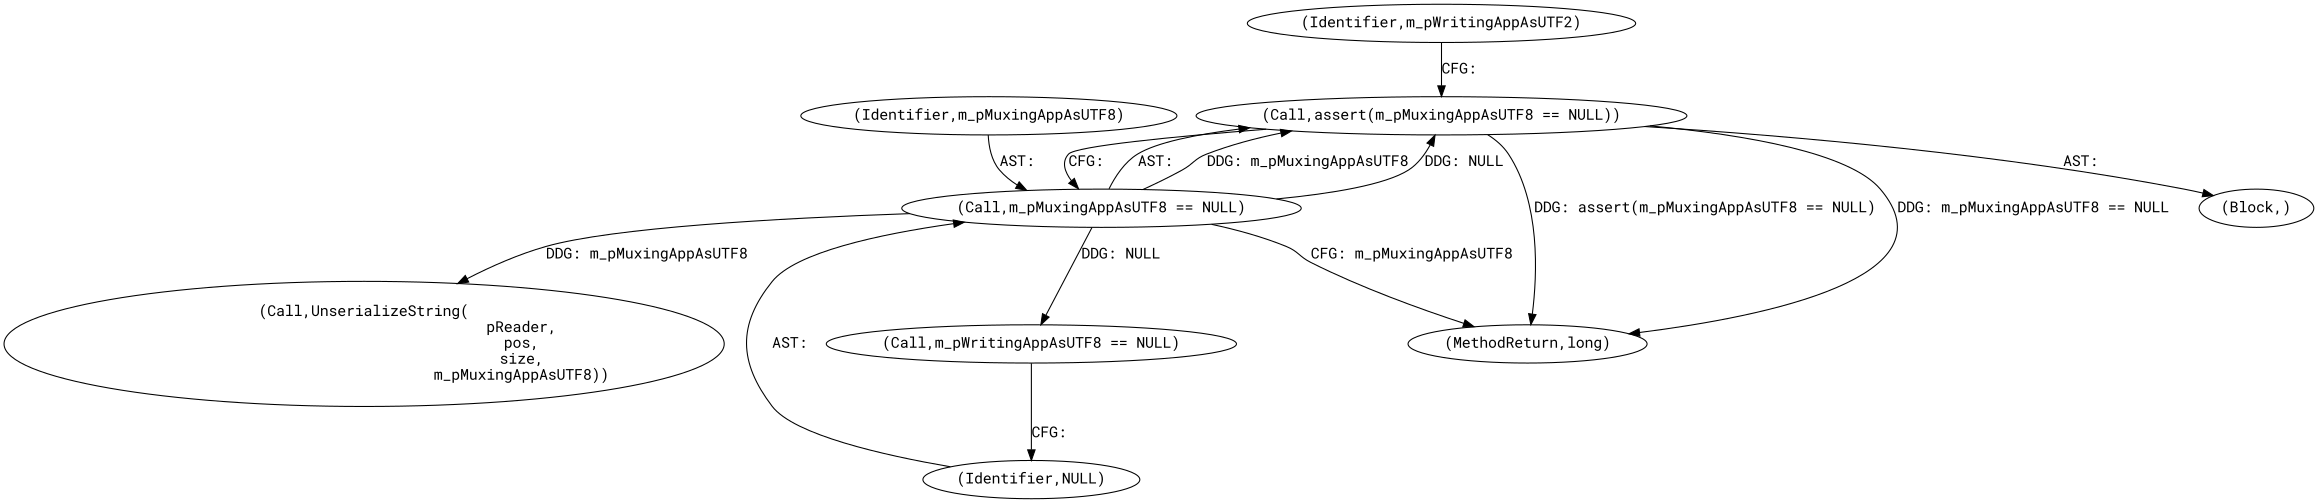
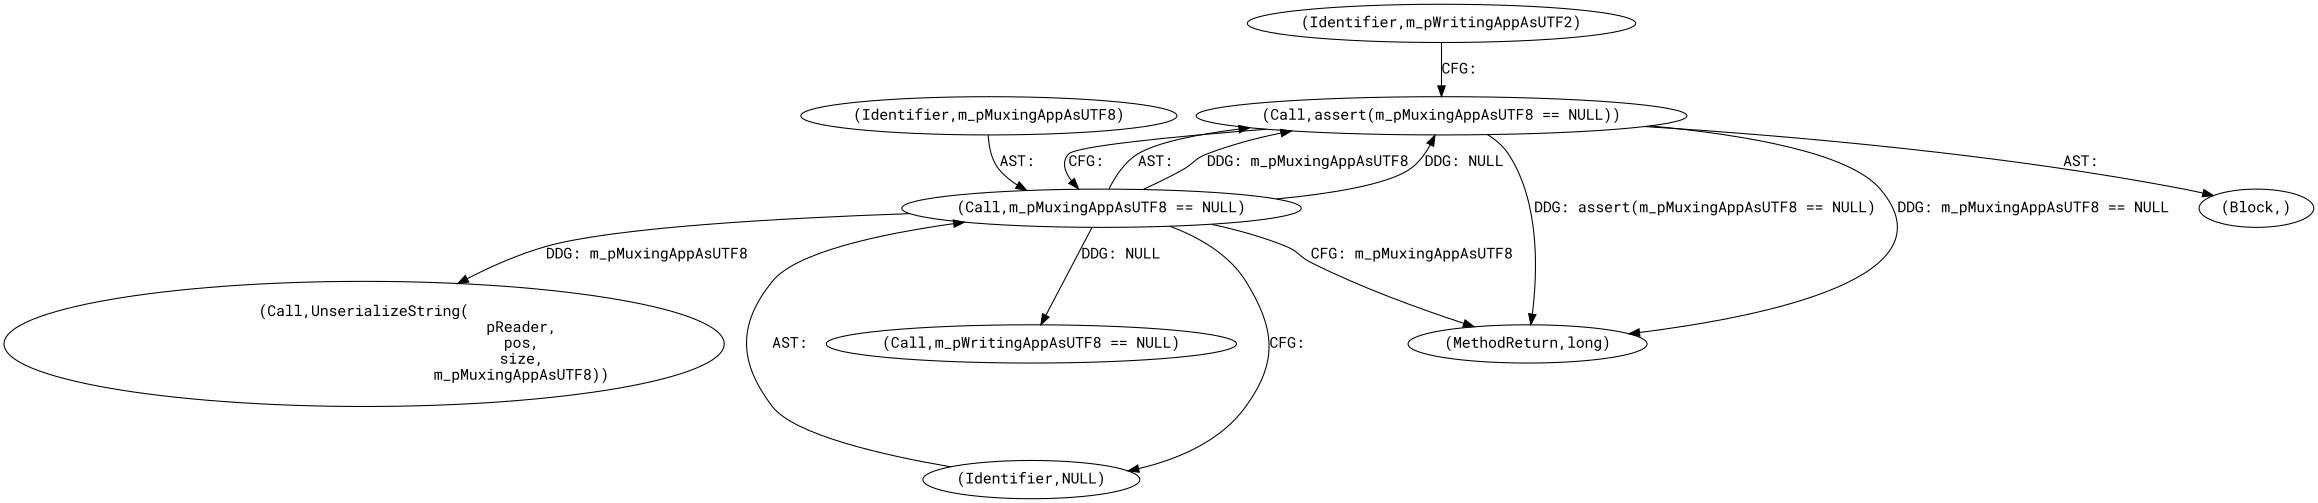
  digraph {
    fontname="Roboto Mono"
    node [fontname="Roboto Mono"]
    edge [fontname="Roboto Mono"]
    n1 [label="(Call,assert(m_pMuxingAppAsUTF8 == NULL))"]
    n2 [label="(Call,m_pMuxingAppAsUTF8 == NULL)"]
    n3 [label="(Block,)"]
    n4 [label="(MethodReturn,long)"]
    n5 [label="(Call,m_pWritingAppAsUTF8 == NULL)"]
    n6 [label="(Identifier,NULL)"]
    n7 [label="(Call,UnserializeString(\n                                    pReader,\n                                    pos,\n                                    size,\n                                    m_pMuxingAppAsUTF8))"]
    n8 [label="(Identifier,m_pMuxingAppAsUTF8)"]
    n9 [label="(Identifier,m_pWritingAppAsUTF2)"]
    n1 -> n2 [label="CFG: "]
    n1 -> n3 [label="AST: "]
    n1 -> n4 [label="DDG: assert(m_pMuxingAppAsUTF8 == NULL)"]
    n1 -> n4 [label="DDG: m_pMuxingAppAsUTF8 == NULL"]
    n2 -> n1 [label="AST: "]
    n2 -> n1 [label="DDG: m_pMuxingAppAsUTF8"]
    n2 -> n1 [label="DDG: NULL"]
    n2 -> n4 [label="CFG: m_pMuxingAppAsUTF8"]
    n2 -> n5 [label="DDG: NULL"]
-   n5 -> n6 [label="CFG: "]
+   n2 -> n6 [label="CFG: "]
    n2 -> n7 [label="DDG: m_pMuxingAppAsUTF8"]
    n6 -> n2 [label="AST: "]
    n8 -> n2 [label="AST: "]
    n9 -> n1 [label="CFG: "]
  }
